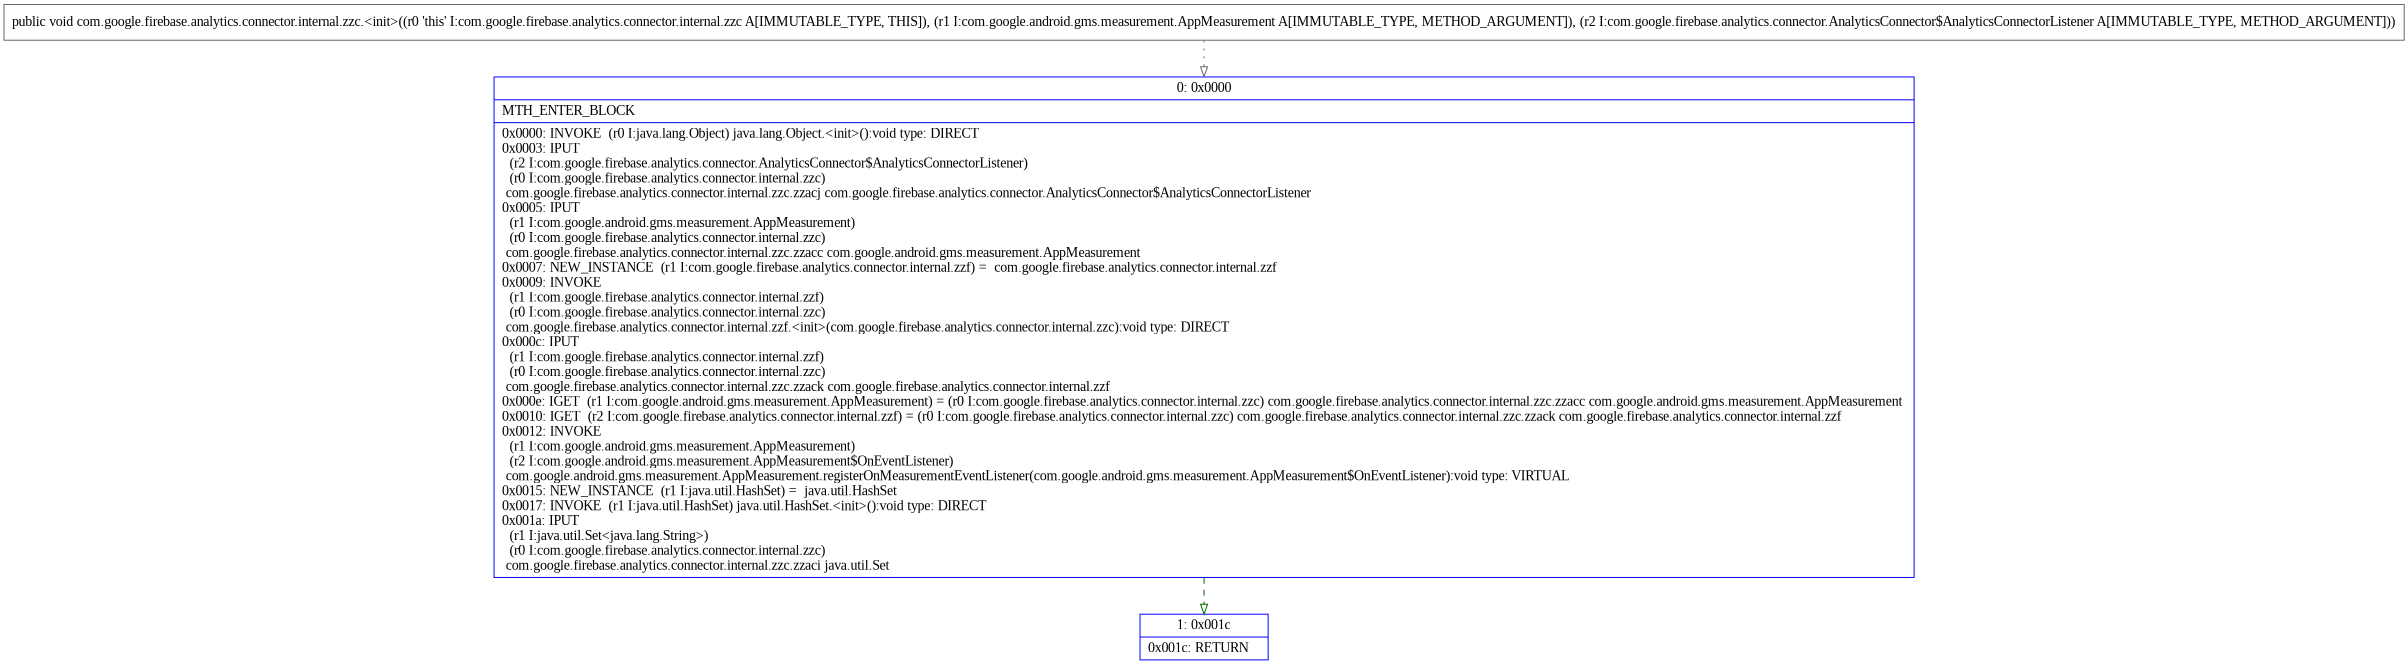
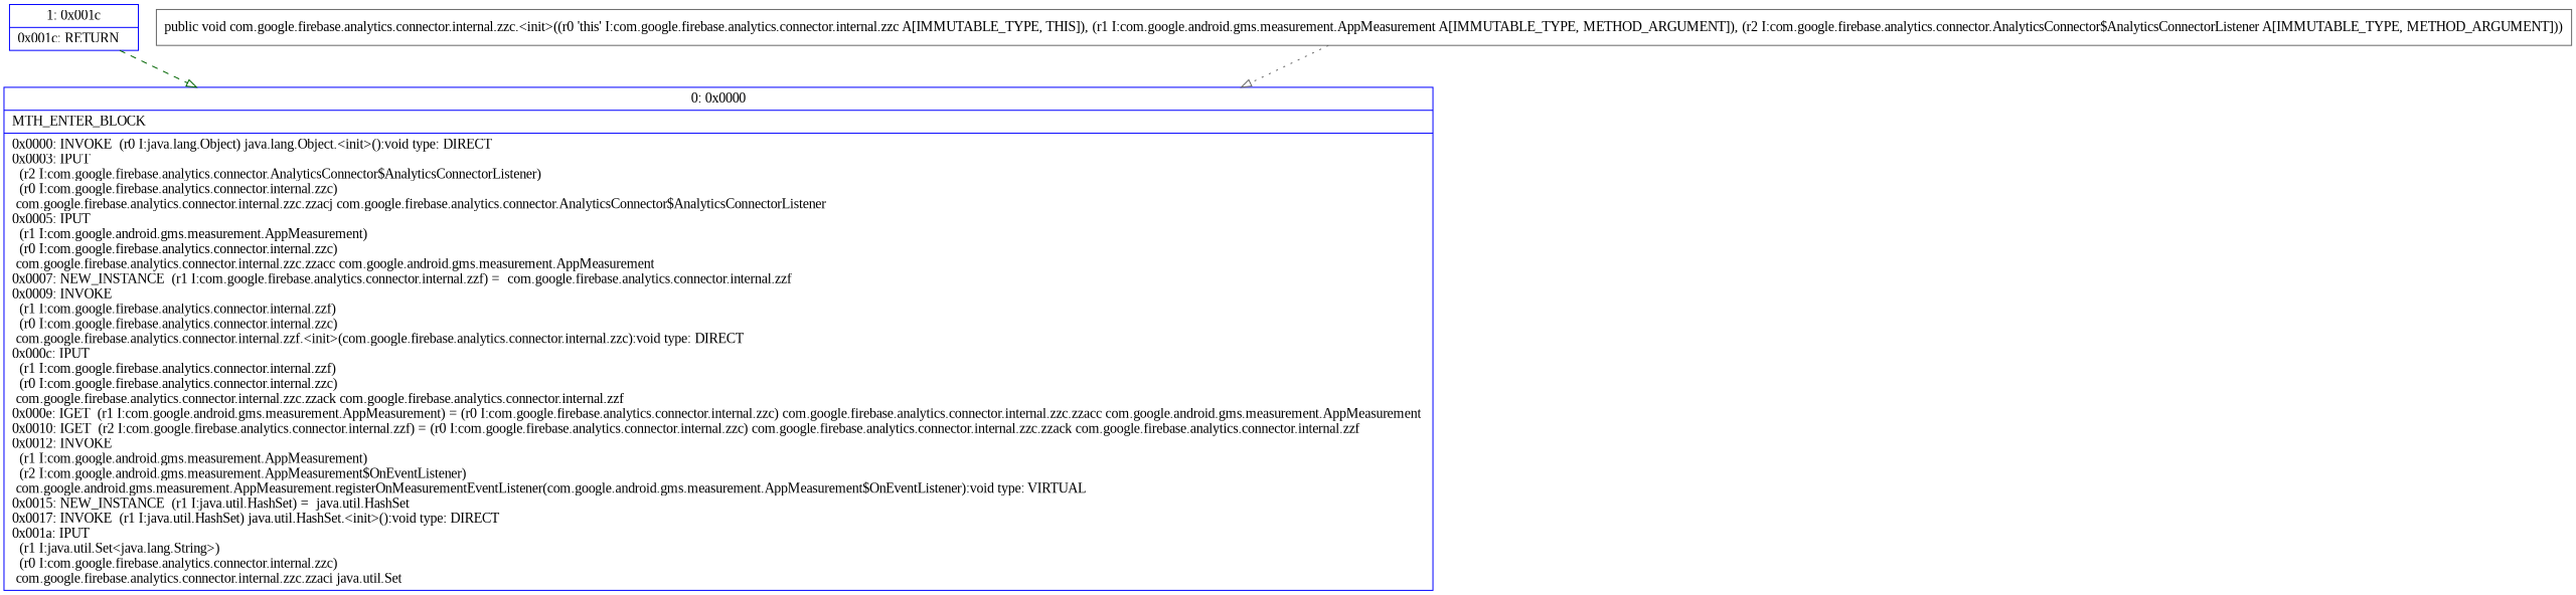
  digraph {
    fontname="Liberation Serif"
    node [shape=record color=blue fontname="Liberation Serif"]
    edge [arrowhead=onormal fontname="Liberation Serif"]
    n1 [label="{0\:\ 0x0000|MTH_ENTER_BLOCK\l|0x0000: INVOKE  (r0 I:java.lang.Object) java.lang.Object.\<init\>():void type: DIRECT \l0x0003: IPUT  \l  (r2 I:com.google.firebase.analytics.connector.AnalyticsConnector$AnalyticsConnectorListener)\l  (r0 I:com.google.firebase.analytics.connector.internal.zzc)\l com.google.firebase.analytics.connector.internal.zzc.zzacj com.google.firebase.analytics.connector.AnalyticsConnector$AnalyticsConnectorListener \l0x0005: IPUT  \l  (r1 I:com.google.android.gms.measurement.AppMeasurement)\l  (r0 I:com.google.firebase.analytics.connector.internal.zzc)\l com.google.firebase.analytics.connector.internal.zzc.zzacc com.google.android.gms.measurement.AppMeasurement \l0x0007: NEW_INSTANCE  (r1 I:com.google.firebase.analytics.connector.internal.zzf) =  com.google.firebase.analytics.connector.internal.zzf \l0x0009: INVOKE  \l  (r1 I:com.google.firebase.analytics.connector.internal.zzf)\l  (r0 I:com.google.firebase.analytics.connector.internal.zzc)\l com.google.firebase.analytics.connector.internal.zzf.\<init\>(com.google.firebase.analytics.connector.internal.zzc):void type: DIRECT \l0x000c: IPUT  \l  (r1 I:com.google.firebase.analytics.connector.internal.zzf)\l  (r0 I:com.google.firebase.analytics.connector.internal.zzc)\l com.google.firebase.analytics.connector.internal.zzc.zzack com.google.firebase.analytics.connector.internal.zzf \l0x000e: IGET  (r1 I:com.google.android.gms.measurement.AppMeasurement) = (r0 I:com.google.firebase.analytics.connector.internal.zzc) com.google.firebase.analytics.connector.internal.zzc.zzacc com.google.android.gms.measurement.AppMeasurement \l0x0010: IGET  (r2 I:com.google.firebase.analytics.connector.internal.zzf) = (r0 I:com.google.firebase.analytics.connector.internal.zzc) com.google.firebase.analytics.connector.internal.zzc.zzack com.google.firebase.analytics.connector.internal.zzf \l0x0012: INVOKE  \l  (r1 I:com.google.android.gms.measurement.AppMeasurement)\l  (r2 I:com.google.android.gms.measurement.AppMeasurement$OnEventListener)\l com.google.android.gms.measurement.AppMeasurement.registerOnMeasurementEventListener(com.google.android.gms.measurement.AppMeasurement$OnEventListener):void type: VIRTUAL \l0x0015: NEW_INSTANCE  (r1 I:java.util.HashSet) =  java.util.HashSet \l0x0017: INVOKE  (r1 I:java.util.HashSet) java.util.HashSet.\<init\>():void type: DIRECT \l0x001a: IPUT  \l  (r1 I:java.util.Set\<java.lang.String\>)\l  (r0 I:com.google.firebase.analytics.connector.internal.zzc)\l com.google.firebase.analytics.connector.internal.zzc.zzaci java.util.Set \l}"]
    n2 [label="{1\:\ 0x001c|0x001c: RETURN   \l}"]
    n3 [label="{public void com.google.firebase.analytics.connector.internal.zzc.\<init\>((r0 'this' I:com.google.firebase.analytics.connector.internal.zzc A[IMMUTABLE_TYPE, THIS]), (r1 I:com.google.android.gms.measurement.AppMeasurement A[IMMUTABLE_TYPE, METHOD_ARGUMENT]), (r2 I:com.google.firebase.analytics.connector.AnalyticsConnector$AnalyticsConnectorListener A[IMMUTABLE_TYPE, METHOD_ARGUMENT])) }" color=gray40]
-   n1 -> n2 [color=darkgreen style=dashed]
+   n2 -> n1 [color=darkgreen style=dashed]
    n3 -> n1 [color=gray40 style=dotted]
  }
